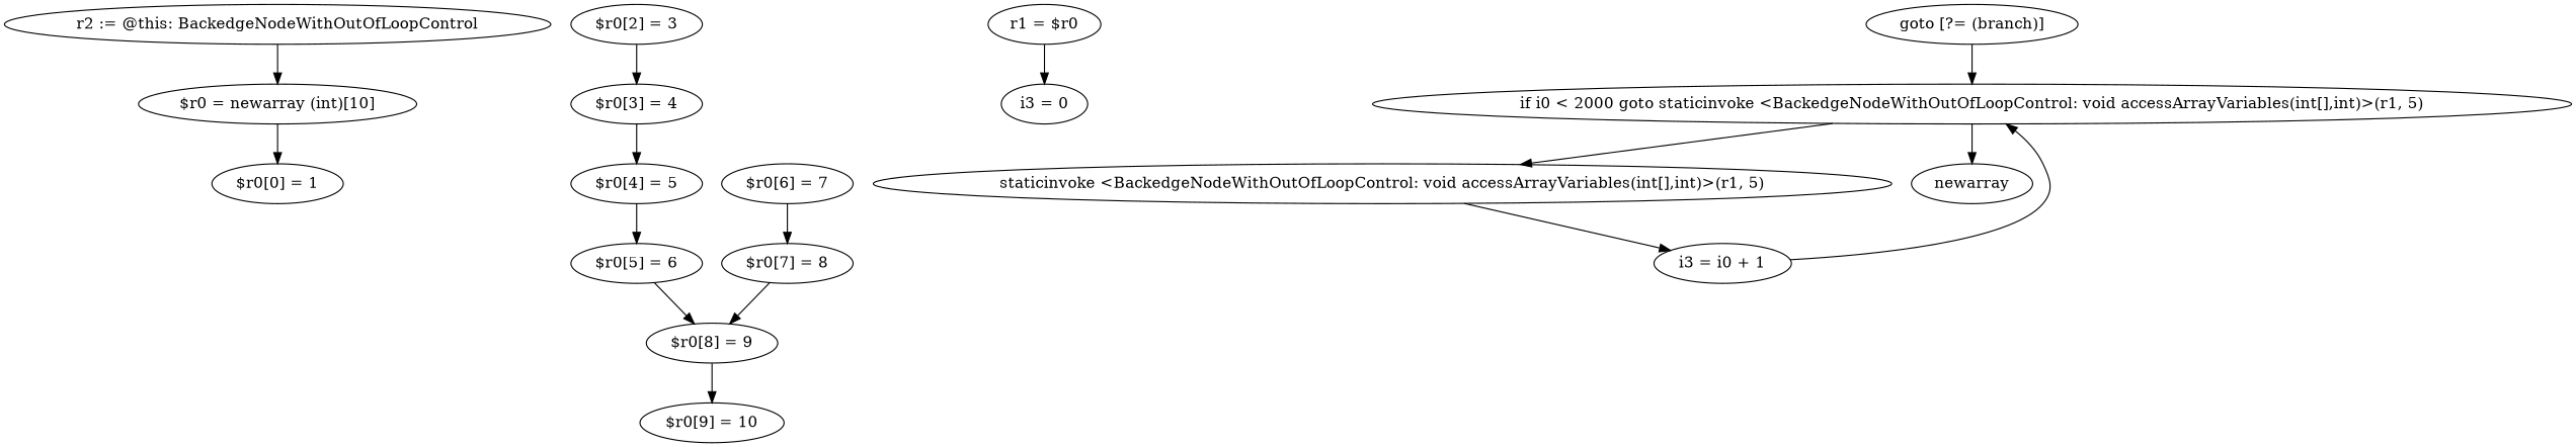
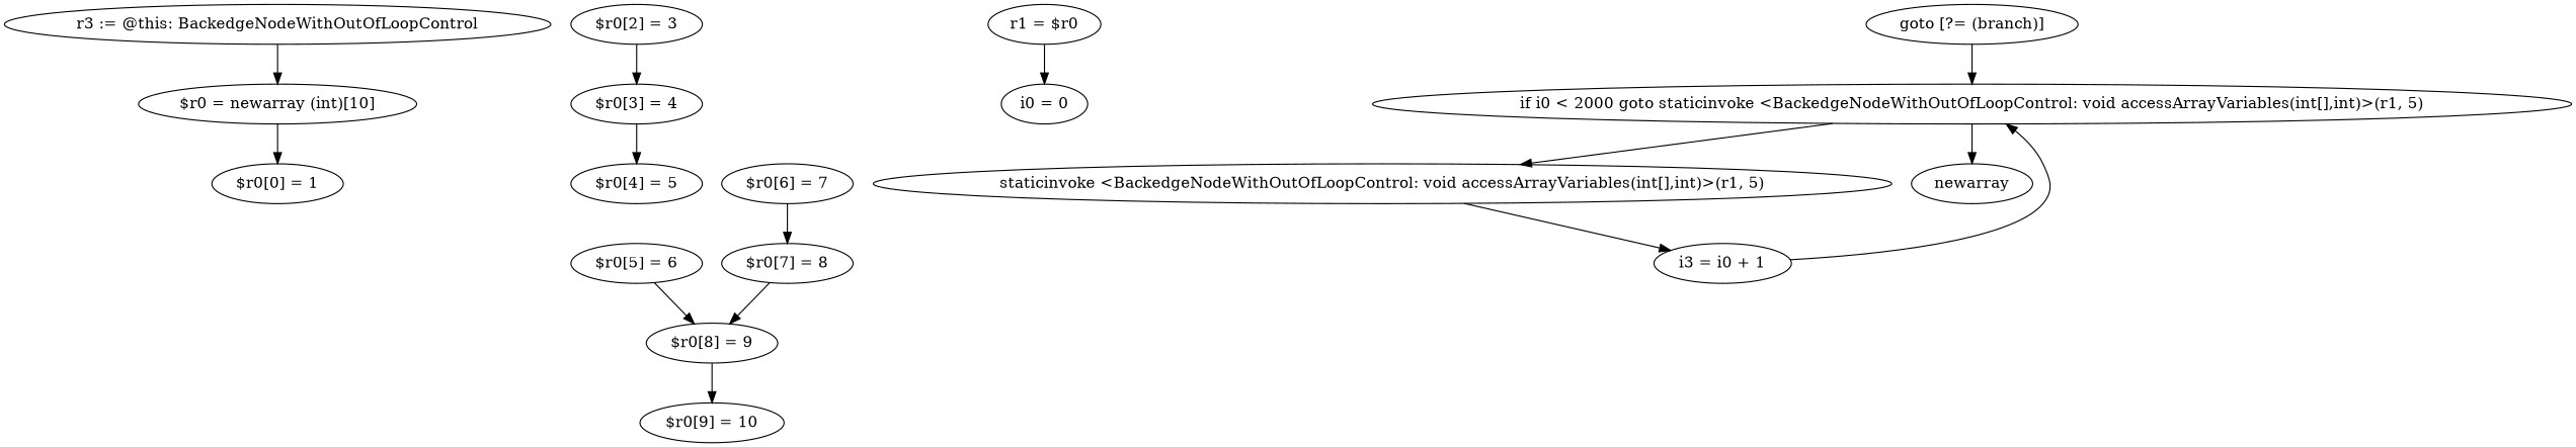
  digraph {
-   "r2 := @this: BackedgeNodeWithOutOfLoopControl"
+   "r2 := @this: BackedgeNodeWithOutOfLoopControl" [label="r3 := @this: BackedgeNodeWithOutOfLoopControl"]
    "$r0 = newarray (int)[10]"
    "$r0[0] = 1"
    "$r0[2] = 3"
    "$r0[3] = 4"
    "$r0[4] = 5"
    "$r0[5] = 6"
    "$r0[8] = 9"
    "$r0[6] = 7"
    "$r0[7] = 8"
    "$r0[9] = 10"
    "r1 = $r0"
-   "i0 = 0" [label="i3 = 0"]
+   "i0 = 0"
    "goto [?= (branch)]"
    "if i0 < 2000 goto staticinvoke <BackedgeNodeWithOutOfLoopControl: void accessArrayVariables(int[],int)>(r1, 5)"
    "staticinvoke <BackedgeNodeWithOutOfLoopControl: void accessArrayVariables(int[],int)>(r1, 5)"
    n17 [label=newarray]
    n18 [label="i3 = i0 + 1"]
    "r2 := @this: BackedgeNodeWithOutOfLoopControl" -> "$r0 = newarray (int)[10]"
    "$r0 = newarray (int)[10]" -> "$r0[0] = 1"
    "$r0[2] = 3" -> "$r0[3] = 4"
    "$r0[3] = 4" -> "$r0[4] = 5"
-   "$r0[4] = 5" -> "$r0[5] = 6"
    "$r0[5] = 6" -> "$r0[8] = 9"
    "$r0[8] = 9" -> "$r0[9] = 10"
    "$r0[6] = 7" -> "$r0[7] = 8"
    "$r0[7] = 8" -> "$r0[8] = 9"
    "r1 = $r0" -> "i0 = 0"
    "goto [?= (branch)]" -> "if i0 < 2000 goto staticinvoke <BackedgeNodeWithOutOfLoopControl: void accessArrayVariables(int[],int)>(r1, 5)"
    "if i0 < 2000 goto staticinvoke <BackedgeNodeWithOutOfLoopControl: void accessArrayVariables(int[],int)>(r1, 5)" -> "staticinvoke <BackedgeNodeWithOutOfLoopControl: void accessArrayVariables(int[],int)>(r1, 5)"
    "if i0 < 2000 goto staticinvoke <BackedgeNodeWithOutOfLoopControl: void accessArrayVariables(int[],int)>(r1, 5)" -> n17
    "staticinvoke <BackedgeNodeWithOutOfLoopControl: void accessArrayVariables(int[],int)>(r1, 5)" -> n18
    n18 -> "if i0 < 2000 goto staticinvoke <BackedgeNodeWithOutOfLoopControl: void accessArrayVariables(int[],int)>(r1, 5)"
  }
